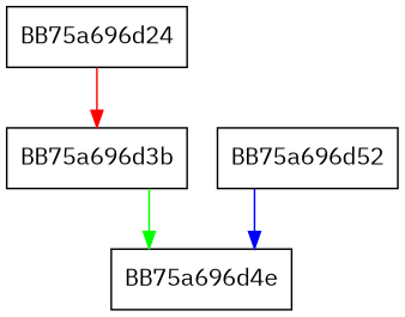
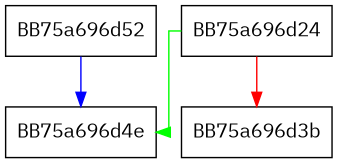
  digraph {
    fontname="IBM Plex Mono"
    splines=ortho
    node [fontname="IBM Plex Mono" shape=box]
    edge [fontname="IBM Plex Mono"]
    BB75a696d24
    BB75a696d4e
    BB75a696d3b
    BB75a696d52
-   BB75a696d3b -> BB75a696d4e [color=green]
+   BB75a696d24 -> BB75a696d4e [color=green]
    BB75a696d24 -> BB75a696d3b [color=red]
    BB75a696d52 -> BB75a696d4e [color=blue]
  }
